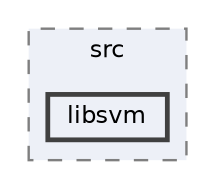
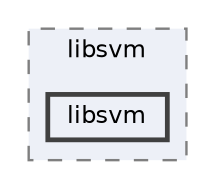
  digraph {
    compound=true
    rankdir=LR
    n1 [color=grey25 fillcolor="#edf0f7" fontname=Helvetica fontsize=10 height=0.2 label=libsvm shape=box style="filled,bold" width=0.4]
    subgraph cluster_1 {
      bgcolor="#edf0f7"
      fontname=Helvetica
      fontsize=10
-     label=src
+     label=libsvm
      pencolor=grey50
      style="filled,dashed"
      n1
    }
  }
